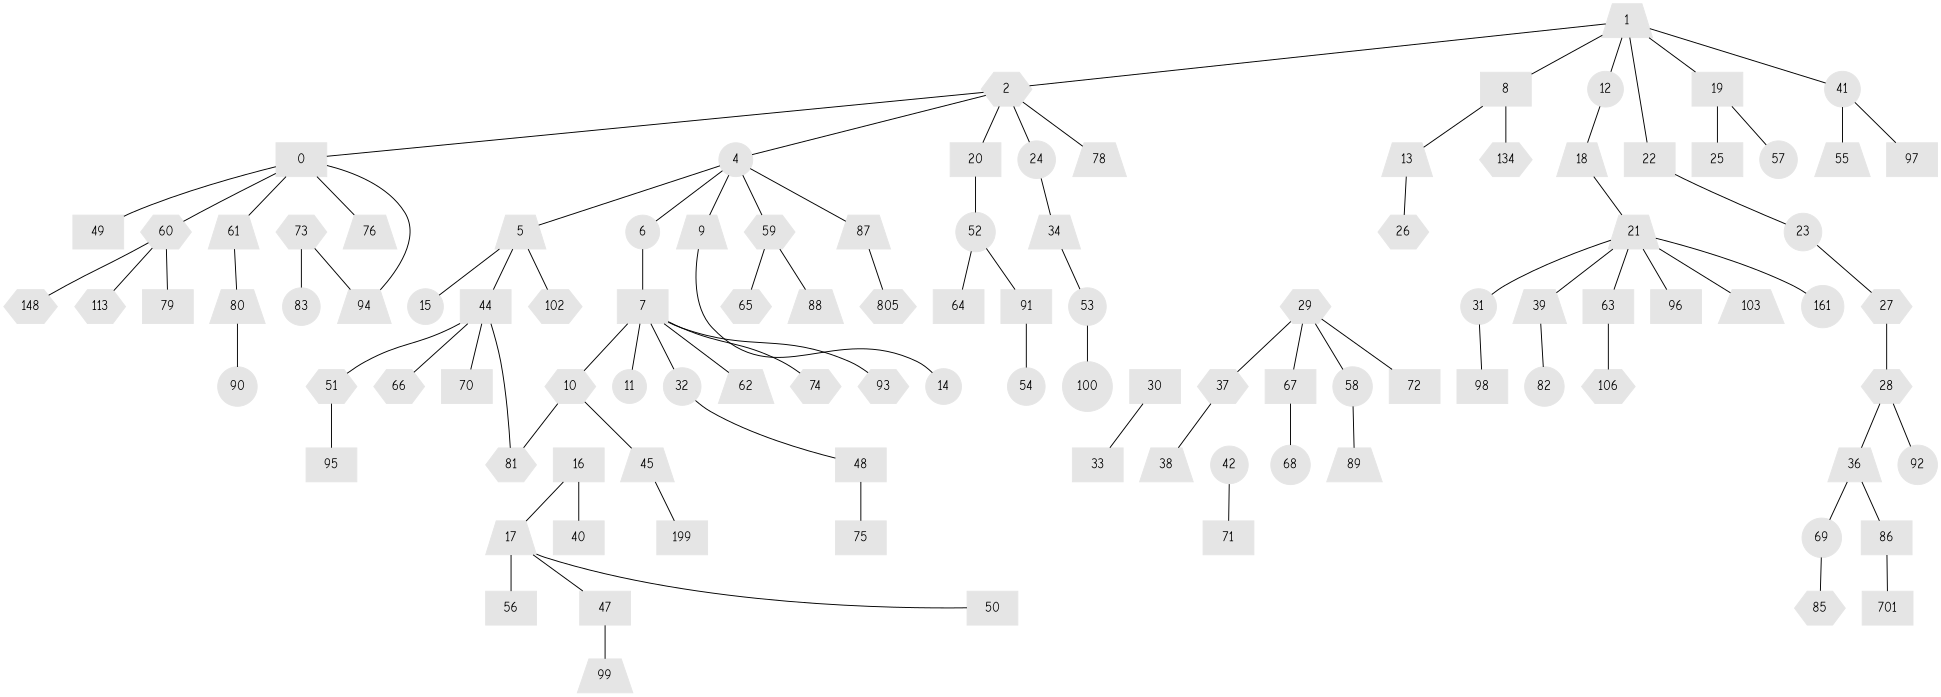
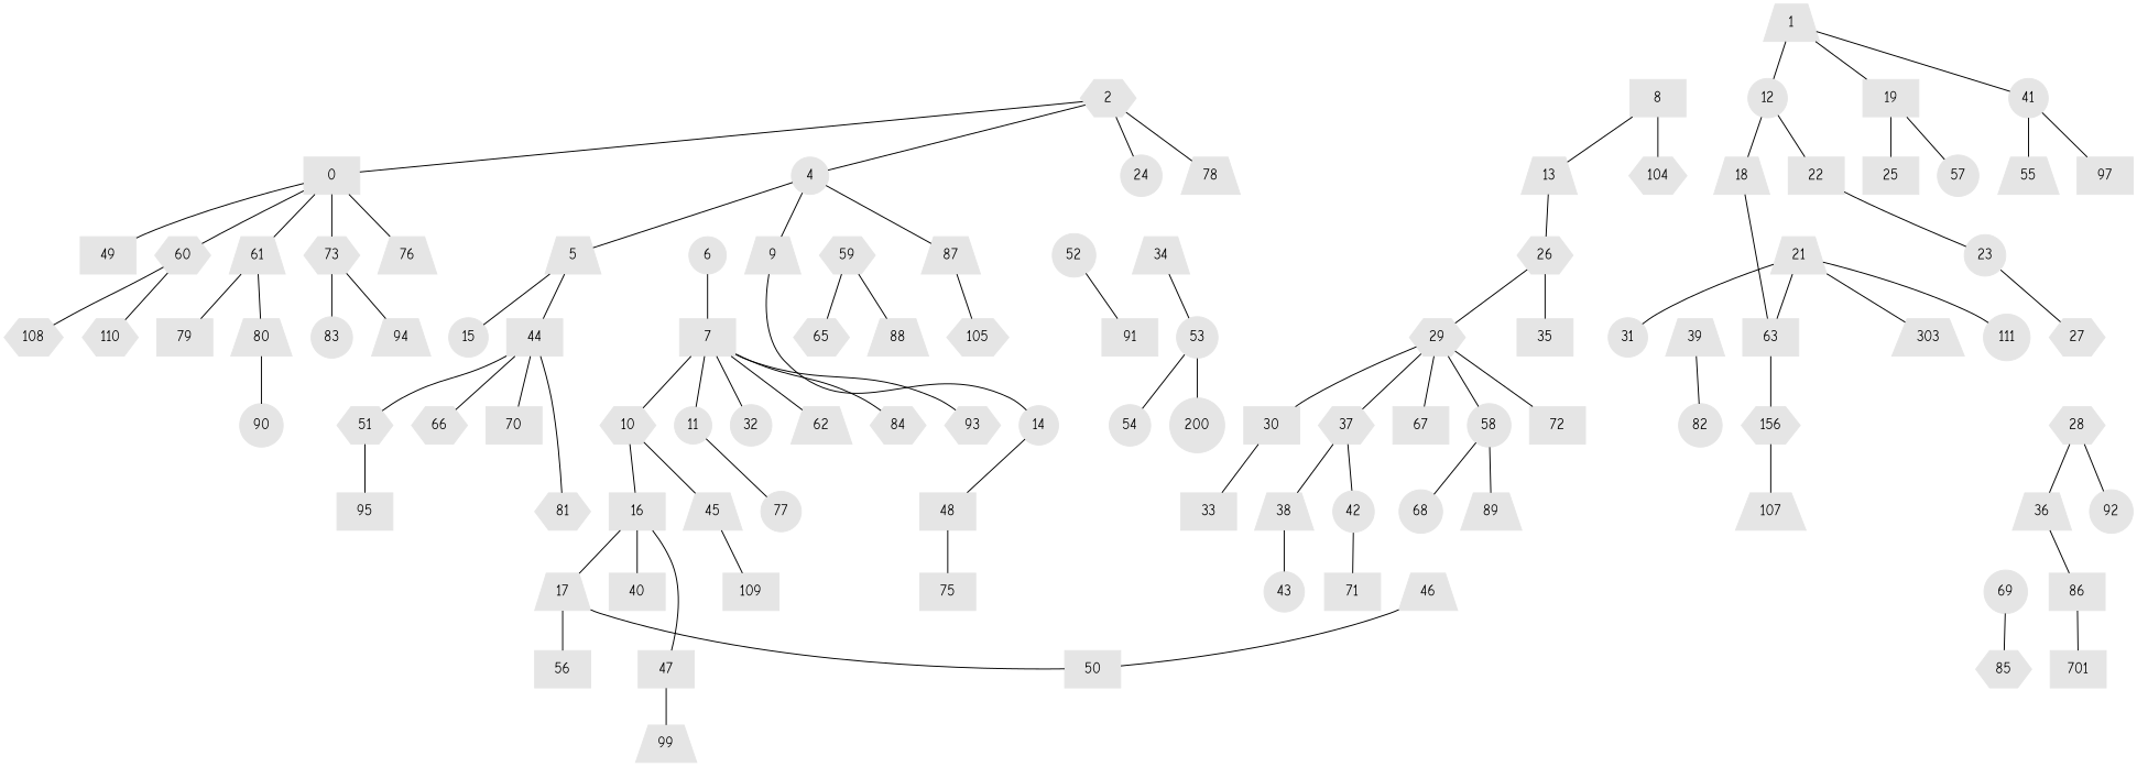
  graph {
    fontname="Comic Neue"
    node [color=gray90 fontname="Comic Neue" shape=box style=filled]
    edge [fontname="Comic Neue"]
    1 [shape=trapezium]
    2 [shape=hexagon]
    8
    12 [shape=circle]
    19
    41 [shape=circle]
    n7 [label=0]
    4 [shape=circle]
-   20
    24 [shape=circle]
    78 [shape=trapezium]
    13 [shape=trapezium]
-   104 [shape=hexagon label=134]
+   104 [shape=hexagon]
    18 [shape=trapezium]
    22
    25
    57 [shape=circle]
    55 [shape=trapezium]
    97
    49
    60 [shape=hexagon]
    61 [shape=trapezium]
    73 [shape=hexagon]
    76 [shape=trapezium]
    5 [shape=trapezium]
    6 [shape=circle]
    9 [shape=trapezium]
    59 [shape=hexagon]
    87 [shape=trapezium]
    52 [shape=circle]
    34 [shape=trapezium]
    79
-   108 [shape=hexagon label=148]
-   110 [shape=hexagon label=113]
+   108 [shape=hexagon]
+   110 [shape=hexagon]
    80 [shape=trapezium]
    83 [shape=circle]
    94 [shape=trapezium]
    15 [shape=circle]
    44
-   102 [shape=hexagon]
    7
    14 [shape=circle]
    65 [shape=hexagon]
    88 [shape=trapezium]
-   105 [shape=hexagon label=805]
+   105 [shape=hexagon]
    51 [shape=hexagon]
    66 [shape=hexagon]
    70
    81 [shape=hexagon]
    10 [shape=hexagon]
    11 [shape=circle]
    32 [shape=circle]
    62 [shape=trapezium]
-   74 [shape=hexagon]
+   74 [shape=hexagon label=84]
    93 [shape=hexagon]
    16
    45 [shape=trapezium]
+   77 [shape=circle]
    48
    26 [shape=hexagon]
    17 [shape=trapezium]
    40
-   109 [label=199]
+   109
    21 [shape=trapezium]
    23 [shape=circle]
    29 [shape=hexagon]
+   35
    47
    56
    50
+   46 [shape=trapezium]
    99 [shape=trapezium]
    31 [shape=circle]
    39 [shape=trapezium]
    63
-   96
-   103 [shape=trapezium]
-   111 [shape=circle label=161]
-   64
+   103 [shape=trapezium label=303]
+   111 [shape=circle]
    91
-   98
    82 [shape=circle]
-   106 [shape=hexagon]
+   106 [shape=hexagon label=156]
    27 [shape=hexagon]
    28 [shape=hexagon]
    53 [shape=circle]
    30
    37 [shape=hexagon]
    58 [shape=circle]
    67
    72
    36 [shape=trapezium]
    92 [shape=circle]
    69 [shape=circle]
    86
    33
    38 [shape=trapezium]
    42 [shape=circle]
    68 [shape=circle]
    89 [shape=trapezium]
    75
    54 [shape=circle]
-   100 [shape=circle]
+   100 [shape=circle label=200]
    85 [shape=hexagon]
    n105 [label=701]
+   43 [shape=circle]
    71
    95
    90 [shape=circle]
-   1 -- 2
-   1 -- 8
+   107 [shape=trapezium]
    1 -- 12
    1 -- 19
    1 -- 41
    2 -- n7
    2 -- 4
-   2 -- 20
    2 -- 24
    2 -- 78
    8 -- 13
    8 -- 104
    12 -- 18
-   1 -- 22
+   12 -- 22
    19 -- 25
    19 -- 57
    41 -- 55
    41 -- 97
    n7 -- 49
    n7 -- 60
    n7 -- 61
-   n7 -- 94
+   n7 -- 73
    n7 -- 76
    4 -- 5
-   4 -- 6
    4 -- 9
-   4 -- 59
    4 -- 87
-   20 -- 52
-   24 -- 34
    13 -- 26
-   18 -- 21
+   18 -- 63
    22 -- 23
-   60 -- 79
+   61 -- 79
    60 -- 108
    60 -- 110
    61 -- 80
    73 -- 83
    73 -- 94
    5 -- 15
    5 -- 44
-   5 -- 102
    6 -- 7
    9 -- 14
    59 -- 65
    59 -- 88
    87 -- 105
-   52 -- 64
    52 -- 91
    34 -- 53
    80 -- 90
    44 -- 51
    44 -- 66
    44 -- 70
    44 -- 81
    7 -- 10
    7 -- 11
    7 -- 32
    7 -- 62
    7 -- 74
    7 -- 93
    51 -- 95
-   10 -- 81
+   10 -- 16
    10 -- 45
-   32 -- 48
+   11 -- 77
+   14 -- 48
    16 -- 17
    16 -- 40
    45 -- 109
    48 -- 75
-   17 -- 47
+   26 -- 29
+   26 -- 35
+   16 -- 47
    17 -- 56
    17 -- 50
    21 -- 31
-   21 -- 39
    21 -- 63
-   21 -- 96
    21 -- 103
    21 -- 111
    23 -- 27
+   29 -- 30
    29 -- 37
    29 -- 58
    29 -- 67
    29 -- 72
    47 -- 99
-   31 -- 98
+   46 -- 50
    39 -- 82
    63 -- 106
-   27 -- 28
+   106 -- 107
    28 -- 36
    28 -- 92
-   91 -- 54
+   53 -- 54
    53 -- 100
    30 -- 33
    37 -- 38
-   67 -- 68
+   37 -- 42
+   58 -- 68
    58 -- 89
-   36 -- 69
    36 -- 86
    69 -- 85
    86 -- n105
+   38 -- 43
    42 -- 71
  }
